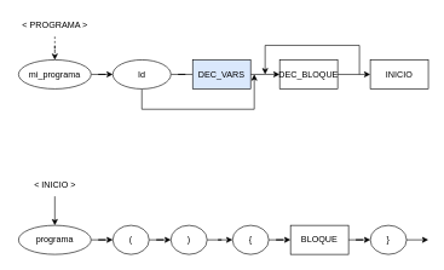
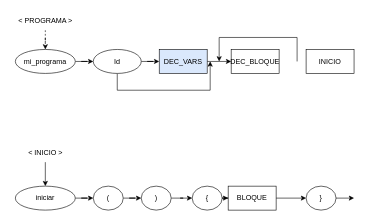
  <mxCell id="0" />
  <mxCell id="1" parent="0" />
  <mxCell id="2" style="edgeStyle=orthogonalEdgeStyle;rounded=0;orthogonalLoop=1;jettySize=auto;html=1;entryX=0.5;entryY=0;entryDx=0;entryDy=0;dashed=1;" parent="1" source="3" target="5" edge="1"><mxGeometry relative="1" as="geometry" /></mxCell>
  <mxCell id="3" value="&amp;lt; PROGRAMA &amp;gt;" style="text;html=1;align=center;verticalAlign=middle;resizable=0;points=[];autosize=1;strokeColor=none;fillColor=none;" parent="1" vertex="1"><mxGeometry x="20" y="20" width="110" height="30" as="geometry" /></mxCell>
  <mxCell id="4" style="edgeStyle=orthogonalEdgeStyle;rounded=0;orthogonalLoop=1;jettySize=auto;html=1;entryX=0;entryY=0.5;entryDx=0;entryDy=0;" parent="1" source="5" target="8" edge="1"><mxGeometry relative="1" as="geometry" /></mxCell>
  <mxCell id="5" value="mi_programa" style="ellipse;whiteSpace=wrap;html=1;" parent="1" vertex="1"><mxGeometry x="25" y="82" width="100" height="40" as="geometry" /></mxCell>
- <mxCell id="6" style="edgeStyle=orthogonalEdgeStyle;rounded=0;orthogonalLoop=1;jettySize=auto;html=1;entryX=0;entryY=0.5;entryDx=0;entryDy=0;endArrow=none;" parent="1" source="8" target="10" edge="1"><mxGeometry relative="1" as="geometry" /></mxCell>
+ <mxCell id="6" style="edgeStyle=orthogonalEdgeStyle;rounded=0;orthogonalLoop=1;jettySize=auto;html=1;entryX=0;entryY=0.5;entryDx=0;entryDy=0;" parent="1" source="8" target="10" edge="1"><mxGeometry relative="1" as="geometry" /></mxCell>
  <mxCell id="7" style="edgeStyle=orthogonalEdgeStyle;rounded=0;orthogonalLoop=1;jettySize=auto;html=1;" parent="1" source="8" edge="1"><mxGeometry relative="1" as="geometry"><mxPoint x="350" y="102" as="targetPoint" /><Array as="points"><mxPoint x="195" y="150" /><mxPoint x="350" y="150" /></Array></mxGeometry></mxCell>
  <mxCell id="8" value="Id" style="ellipse;whiteSpace=wrap;html=1;" parent="1" vertex="1"><mxGeometry x="155" y="82" width="80" height="40" as="geometry" /></mxCell>
  <mxCell id="9" style="edgeStyle=orthogonalEdgeStyle;rounded=0;orthogonalLoop=1;jettySize=auto;html=1;entryX=0;entryY=0.5;entryDx=0;entryDy=0;" parent="1" source="10" target="12" edge="1"><mxGeometry relative="1" as="geometry" /></mxCell>
  <mxCell id="10" value="DEC_VARS" style="rounded=0;whiteSpace=wrap;html=1;fillColor=#dae8fc;" parent="1" vertex="1"><mxGeometry x="265" y="82" width="80" height="40" as="geometry" /></mxCell>
- <mxCell id="11" style="edgeStyle=orthogonalEdgeStyle;rounded=0;orthogonalLoop=1;jettySize=auto;html=1;entryX=0;entryY=0.5;entryDx=0;entryDy=0;" parent="1" source="12" target="14" edge="1"><mxGeometry relative="1" as="geometry" /></mxCell>
  <mxCell id="12" value="DEC_BLOQUE" style="rounded=0;whiteSpace=wrap;html=1;" parent="1" vertex="1"><mxGeometry x="385" y="82" width="80" height="40" as="geometry" /></mxCell>
  <mxCell id="13" value="" style="endArrow=classic;html=1;rounded=0;" parent="1" edge="1"><mxGeometry width="50" height="50" relative="1" as="geometry"><mxPoint x="495" y="102" as="sourcePoint" /><mxPoint x="365" y="102" as="targetPoint" /><Array as="points"><mxPoint x="495" y="62" /><mxPoint x="365" y="62" /></Array></mxGeometry></mxCell>
  <mxCell id="14" value="INICIO" style="rounded=0;whiteSpace=wrap;html=1;" parent="1" vertex="1"><mxGeometry x="510" y="82" width="80" height="40" as="geometry" /></mxCell>
  <mxCell id="15" style="edgeStyle=orthogonalEdgeStyle;rounded=0;orthogonalLoop=1;jettySize=auto;html=1;entryX=0.5;entryY=0;entryDx=0;entryDy=0;" parent="1" source="16" target="18" edge="1"><mxGeometry relative="1" as="geometry" /></mxCell>
  <mxCell id="16" value="&amp;lt; INICIO &amp;gt;" style="text;html=1;align=center;verticalAlign=middle;resizable=0;points=[];autosize=1;strokeColor=none;fillColor=none;" parent="1" vertex="1"><mxGeometry x="35" y="240" width="80" height="30" as="geometry" /></mxCell>
  <mxCell id="17" style="edgeStyle=orthogonalEdgeStyle;rounded=0;orthogonalLoop=1;jettySize=auto;html=1;entryX=0;entryY=0.5;entryDx=0;entryDy=0;" parent="1" source="18" target="20" edge="1"><mxGeometry relative="1" as="geometry" /></mxCell>
- <mxCell id="18" value="programa" style="ellipse;whiteSpace=wrap;html=1;" parent="1" vertex="1"><mxGeometry x="25" y="310" width="100" height="40" as="geometry" /></mxCell>
+ <mxCell id="18" value="iniciar" style="ellipse;whiteSpace=wrap;html=1;" parent="1" vertex="1"><mxGeometry x="25" y="310" width="100" height="40" as="geometry" /></mxCell>
  <mxCell id="19" style="edgeStyle=orthogonalEdgeStyle;rounded=0;orthogonalLoop=1;jettySize=auto;html=1;entryX=0;entryY=0.5;entryDx=0;entryDy=0;" parent="1" source="20" target="22" edge="1"><mxGeometry relative="1" as="geometry" /></mxCell>
  <mxCell id="20" value="(" style="ellipse;whiteSpace=wrap;html=1;" parent="1" vertex="1"><mxGeometry x="155" y="310" width="50" height="40" as="geometry" /></mxCell>
  <mxCell id="21" style="edgeStyle=orthogonalEdgeStyle;rounded=0;orthogonalLoop=1;jettySize=auto;html=1;entryX=0;entryY=0.5;entryDx=0;entryDy=0;" parent="1" source="22" target="24" edge="1"><mxGeometry relative="1" as="geometry" /></mxCell>
  <mxCell id="22" value=")" style="ellipse;whiteSpace=wrap;html=1;" parent="1" vertex="1"><mxGeometry x="235" y="310" width="50" height="40" as="geometry" /></mxCell>
  <mxCell id="23" style="edgeStyle=orthogonalEdgeStyle;rounded=0;orthogonalLoop=1;jettySize=auto;html=1;entryX=0;entryY=0.5;entryDx=0;entryDy=0;" parent="1" source="24" target="26" edge="1"><mxGeometry relative="1" as="geometry" /></mxCell>
  <mxCell id="24" value="{" style="ellipse;whiteSpace=wrap;html=1;" parent="1" vertex="1"><mxGeometry x="320" y="310" width="50" height="40" as="geometry" /></mxCell>
  <mxCell id="25" style="edgeStyle=orthogonalEdgeStyle;rounded=0;orthogonalLoop=1;jettySize=auto;html=1;" parent="1" source="26" target="28" edge="1"><mxGeometry relative="1" as="geometry" /></mxCell>
- <mxCell id="26" value="BLOQUE" style="rounded=0;whiteSpace=wrap;html=1;" parent="1" vertex="1"><mxGeometry x="400" y="310" width="80" height="40" as="geometry" /></mxCell>
+ <mxCell id="26" value="BLOQUE" style="rounded=0;whiteSpace=wrap;html=1;" parent="1" vertex="1"><mxGeometry x="380" y="310" width="80" height="40" as="geometry" /></mxCell>
  <mxCell id="27" style="edgeStyle=orthogonalEdgeStyle;rounded=0;orthogonalLoop=1;jettySize=auto;html=1;" parent="1" source="28" edge="1"><mxGeometry relative="1" as="geometry"><mxPoint x="590" y="330" as="targetPoint" /></mxGeometry></mxCell>
  <mxCell id="28" value="}" style="ellipse;whiteSpace=wrap;html=1;" parent="1" vertex="1"><mxGeometry x="510" y="310" width="50" height="40" as="geometry" /></mxCell>
